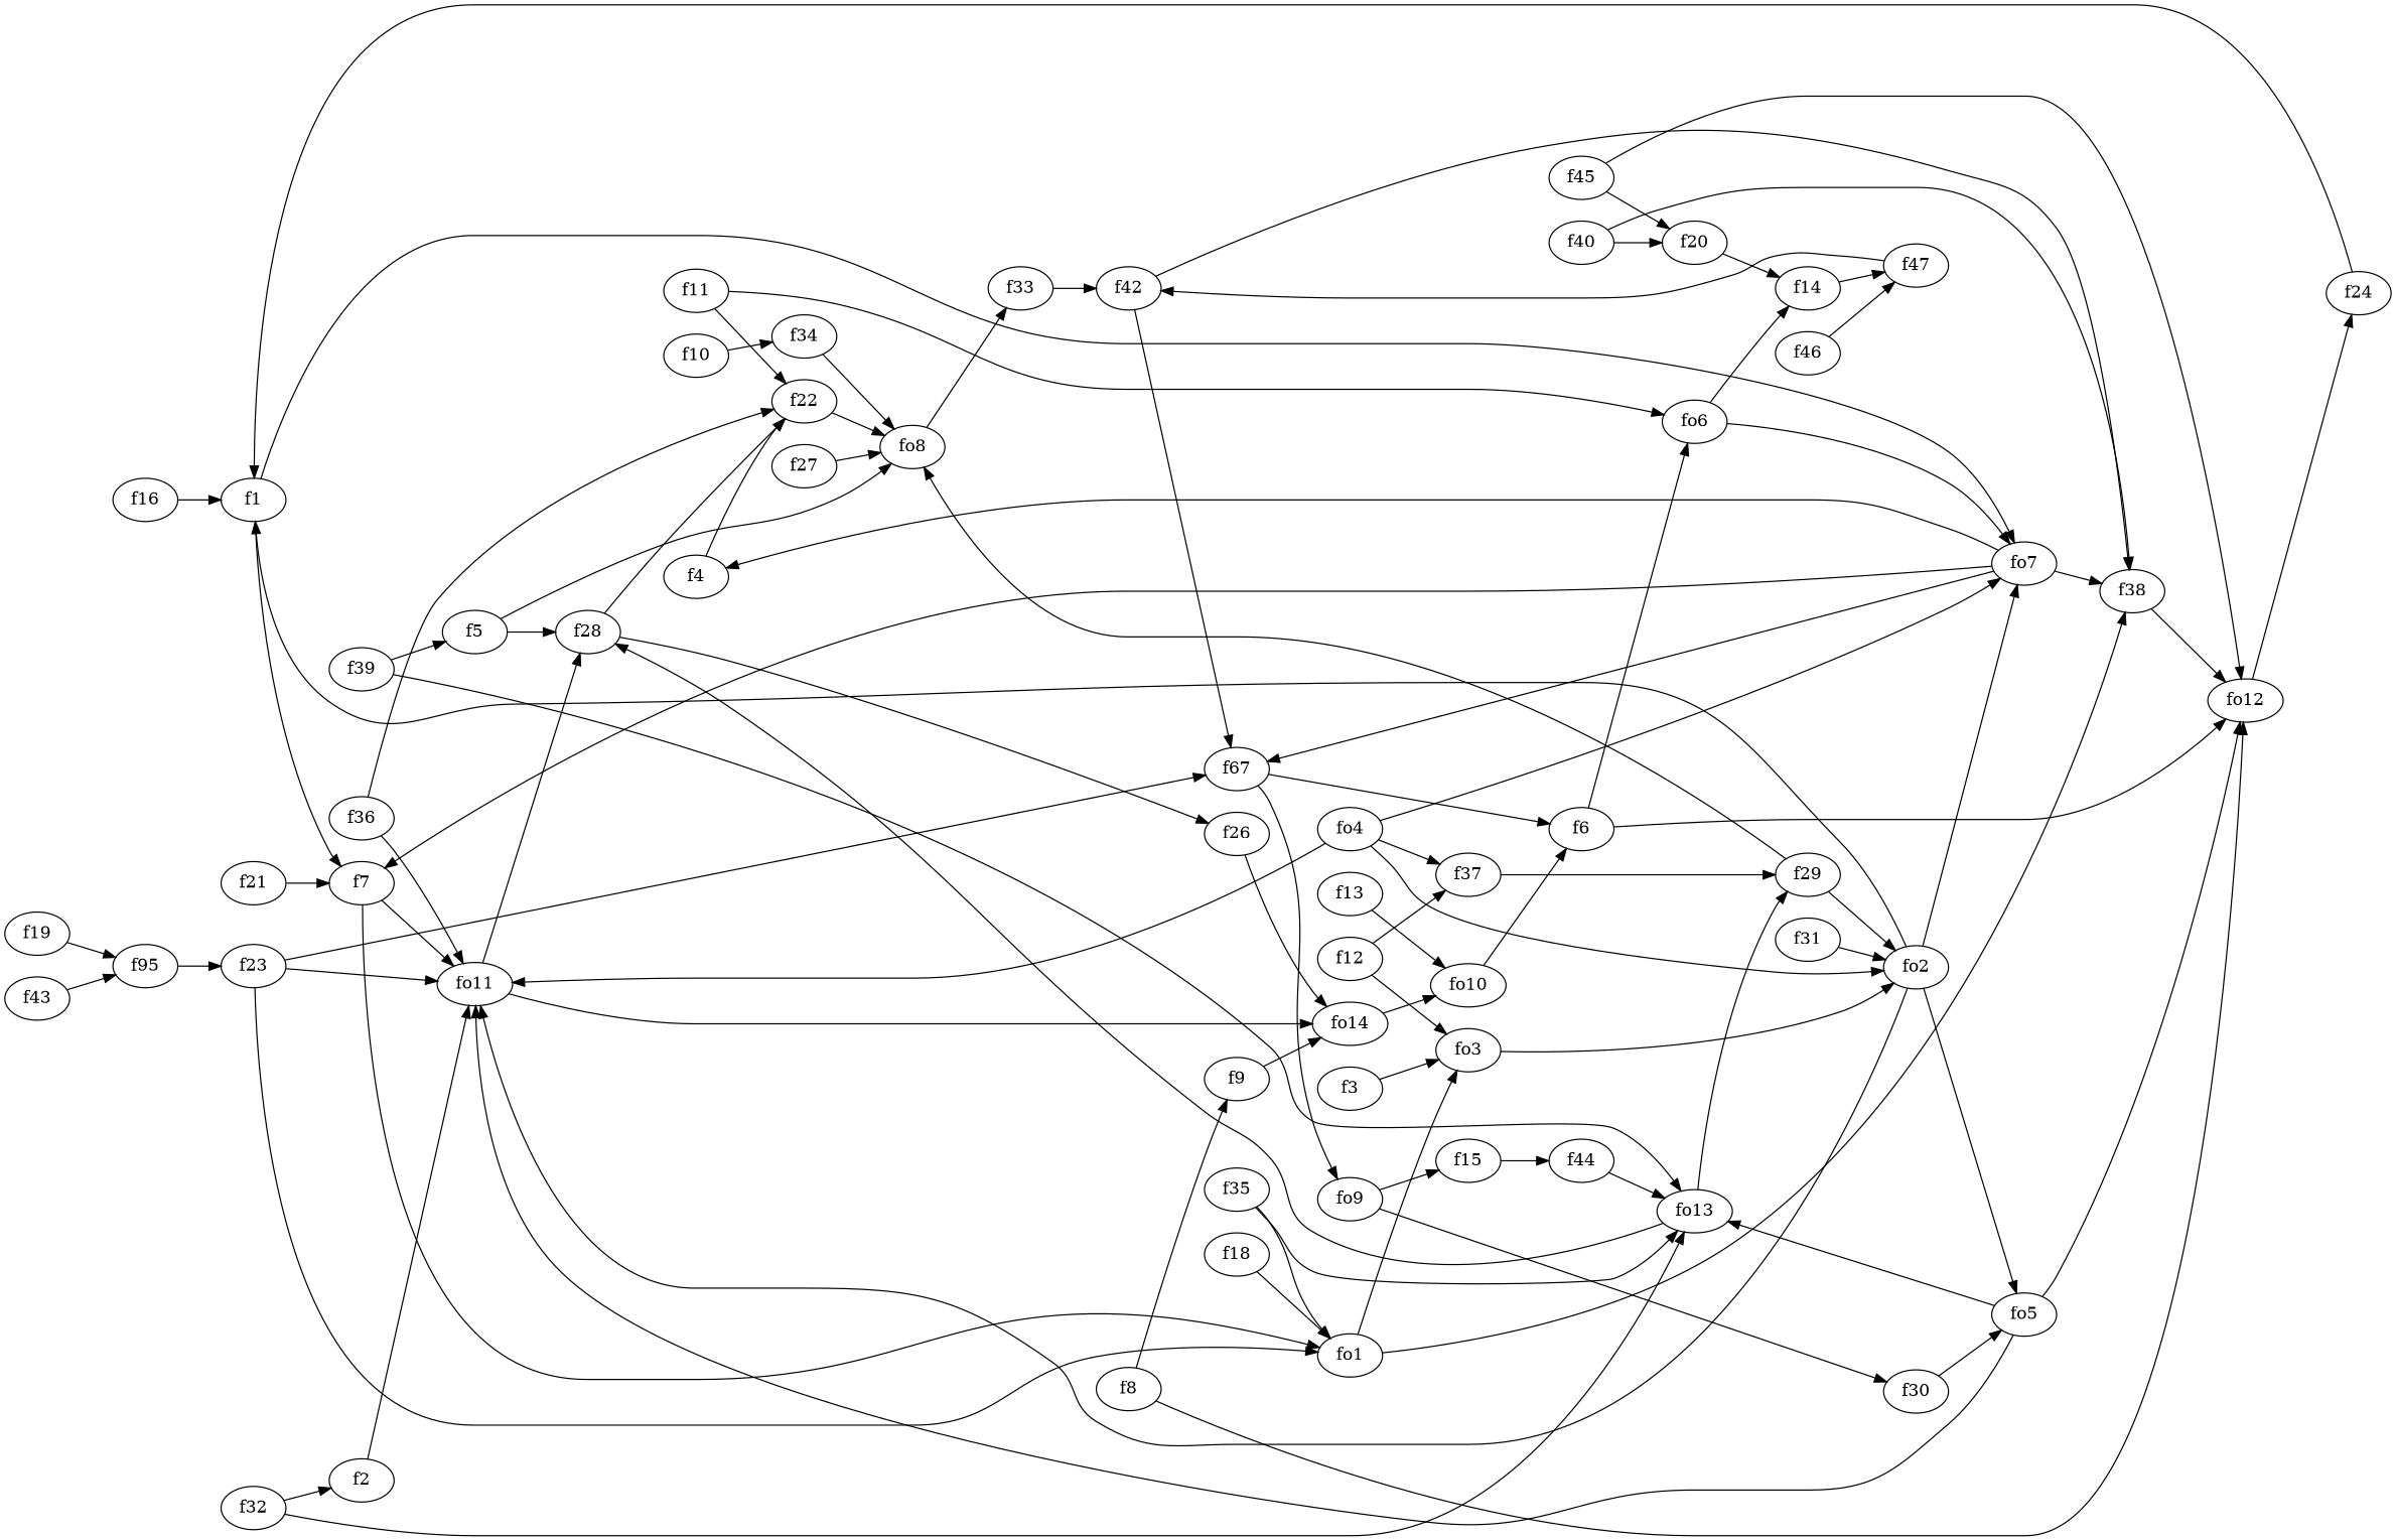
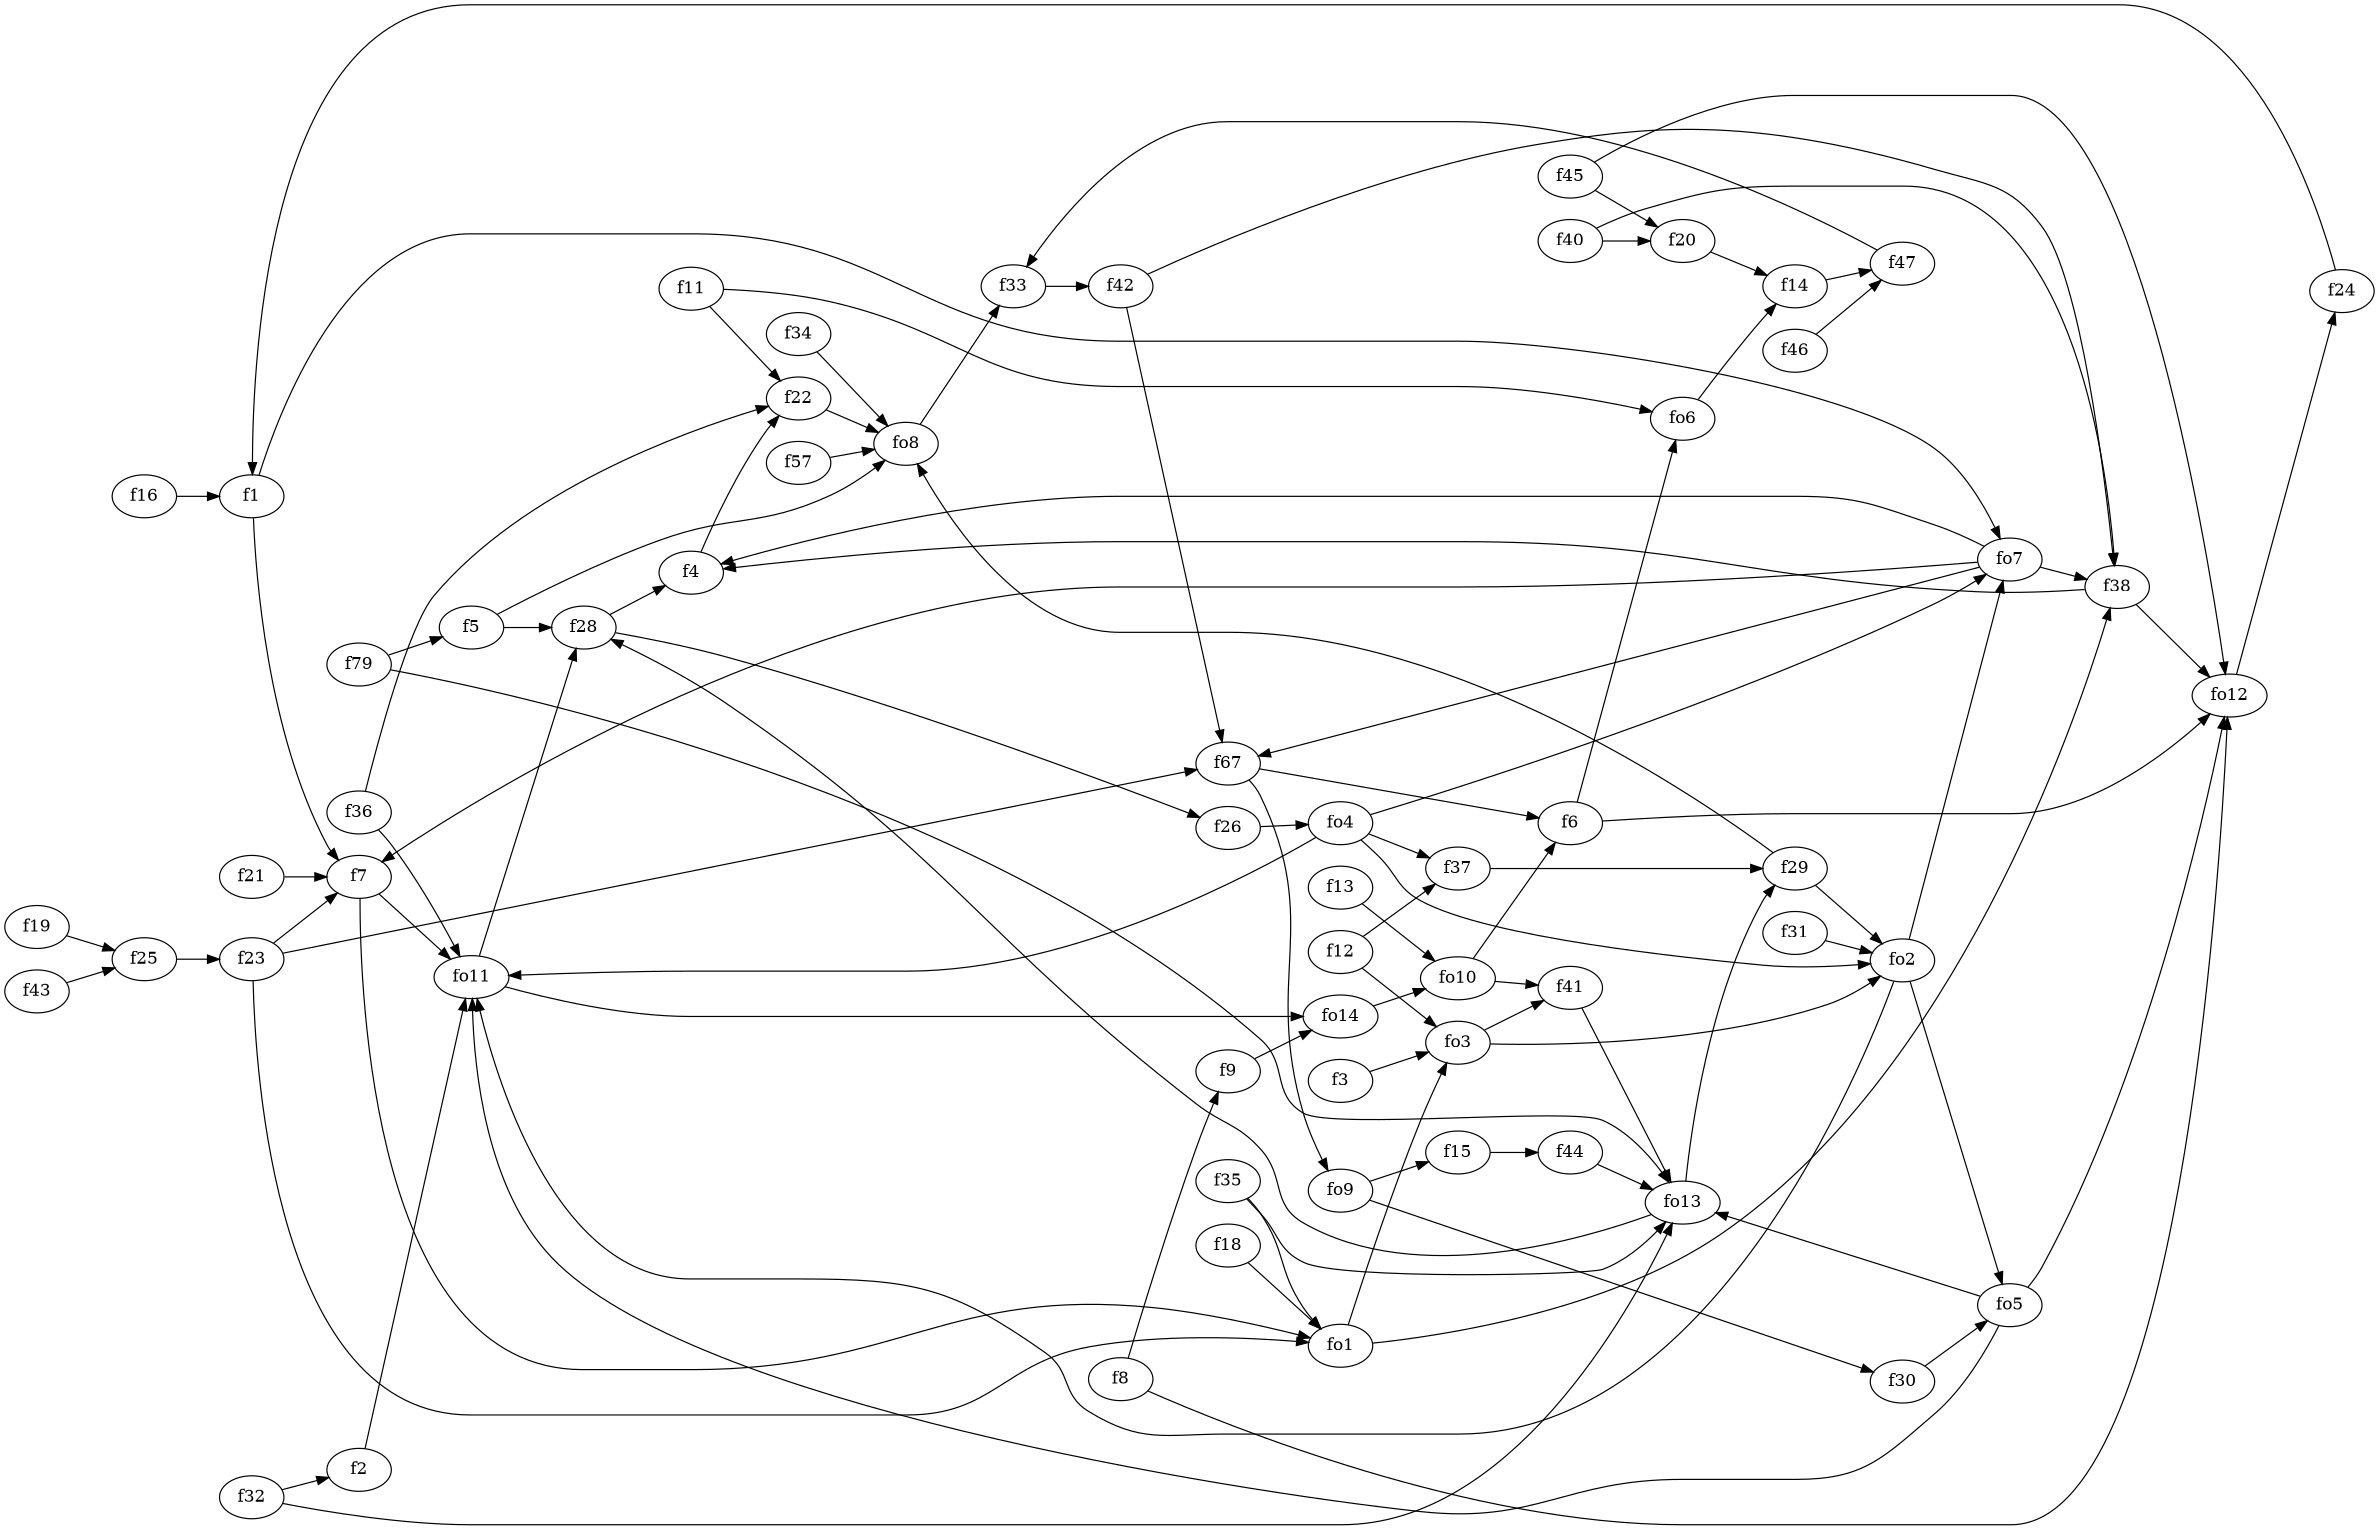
  strict digraph {
    rankdir=LR
    edge [weight=2]
    f1
    f7
    fo7
    fo11
    fo1
    f4
    n7 [label=f67]
    f38
    f2
    f28
    fo14
    f3
    fo3
    fo2
+   f41
    f22
    fo8
    f5
    f26
    f33
    f6
    fo6
    fo12
    f14
    f24
    f8
    f9
    fo10
-   f10
    f34
    f11
    f12
    f37
    f29
    f13
    f47
    f15
    f44
    fo13
    f16
    fo9
    f30
    f18
    f19
-   f25 [label=f95]
+   f25
    f23
    f20
    f21
    fo4
-   f27
+   f27 [label=f57]
    fo5
    f31
    f32
    f42
    f35
    f36
-   f39
+   f39 [label=f79]
    f40
    f43
    f45
    f46
    f1 -> f7
    f1 -> fo7
    f7 -> fo11
    f7 -> fo1
    fo7 -> f7
    fo7 -> f4
    fo7 -> n7
    fo7 -> f38
    fo11 -> f28
    fo11 -> fo14
    fo1 -> f38
    fo1 -> fo3
    f4 -> f22
    n7 -> f6
    n7 -> fo9
+   f38 -> f4
    f38 -> fo12
    f2 -> fo11
-   f28 -> f22
+   f28 -> f4
    f28 -> f26
    fo14 -> fo10
    f3 -> fo3
    fo3 -> fo2
-   fo2 -> f1
+   fo3 -> f41
    fo2 -> fo7
    fo2 -> fo11
    fo2 -> fo5
+   f41 -> fo13
    f22 -> fo8
    fo8 -> f33
    f5 -> f28
    f5 -> fo8
-   f26 -> fo14
+   f26 -> fo4
    f33 -> f42
    f6 -> fo6
    f6 -> fo12
-   fo6 -> fo7
    fo6 -> f14
    fo12 -> f24
    f14 -> f47
    f24 -> f1
    f8 -> fo12
    f8 -> f9
    f9 -> fo14
+   fo10 -> f41
    fo10 -> f6
-   f10 -> f34
    f34 -> fo8
    f11 -> f22
    f11 -> fo6
    f12 -> fo3
    f12 -> f37
    f37 -> f29
    f29 -> fo2
    f29 -> fo8
    f13 -> fo10
-   f47 -> f42
+   f47 -> f33
    f15 -> f44
    f44 -> fo13
    fo13 -> f28
    fo13 -> f29
    f16 -> f1
    fo9 -> f15
    fo9 -> f30
    f30 -> fo5
    f18 -> fo1
    f19 -> f25
    f25 -> f23
-   f23 -> fo11
+   f23 -> f7
    f23 -> fo1
    f23 -> n7
    f20 -> f14
    f21 -> f7
    fo4 -> fo7
    fo4 -> fo11
    fo4 -> fo2
    fo4 -> f37
    f27 -> fo8
    fo5 -> fo11
    fo5 -> fo12
    fo5 -> fo13
    f31 -> fo2
    f32 -> f2
    f32 -> fo13
    f42 -> n7
    f42 -> f38
    f35 -> fo1
    f35 -> fo13
    f36 -> fo11
    f36 -> f22
    f39 -> f5
    f39 -> fo13
    f40 -> f38
    f40 -> f20
    f43 -> f25
    f45 -> fo12
    f45 -> f20
    f46 -> f47
  }
